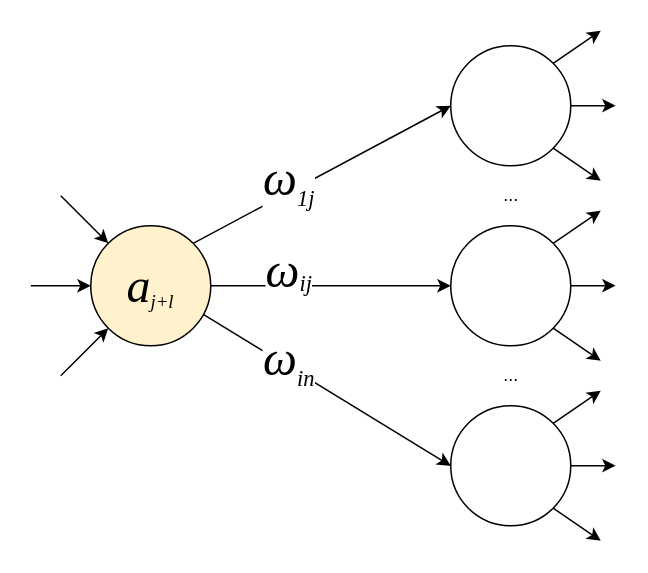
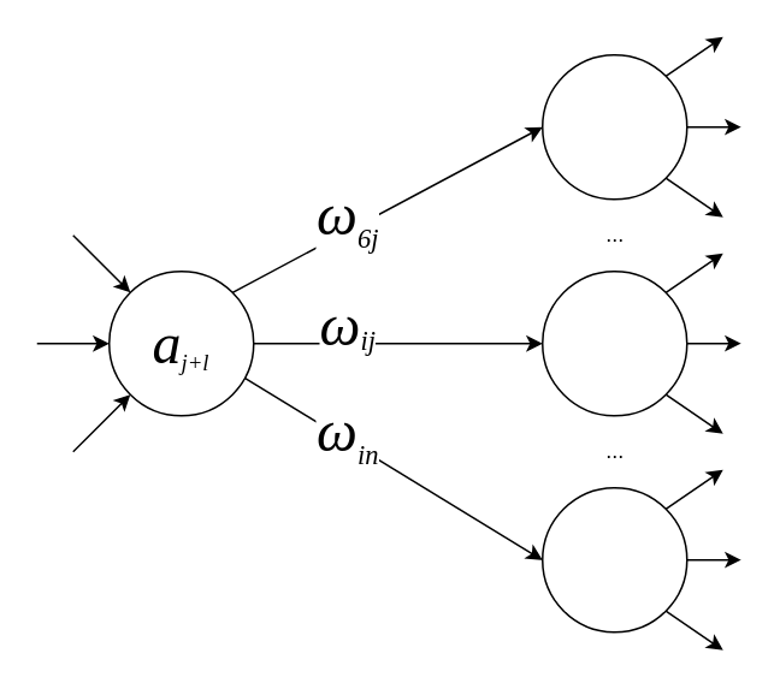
  <mxCell id="0" />
  <mxCell id="1" parent="0" />
  <mxCell id="2" style="edgeStyle=none;rounded=0;orthogonalLoop=1;jettySize=auto;html=1;exitX=1;exitY=0.5;exitDx=0;exitDy=0;fontFamily=Times New Roman;fontSize=9;" parent="1" edge="1"><mxGeometry relative="1" as="geometry"><mxPoint x="240" y="230" as="sourcePoint" /><mxPoint x="240" y="230" as="targetPoint" /></mxGeometry></mxCell>
  <mxCell id="3" style="edgeStyle=none;rounded=0;orthogonalLoop=1;jettySize=auto;html=1;exitX=0.938;exitY=0.738;exitDx=0;exitDy=0;entryX=0;entryY=0.5;entryDx=0;entryDy=0;fontFamily=Times New Roman;fontSize=15;exitPerimeter=0;" parent="1" edge="1" target="7" source="6"><mxGeometry relative="1" as="geometry"><mxPoint x="38.284" y="180.004" as="sourcePoint" /><mxPoint x="271.716" y="253.436" as="targetPoint" /></mxGeometry></mxCell>
  <mxCell id="4" style="edgeStyle=orthogonalEdgeStyle;rounded=0;orthogonalLoop=1;jettySize=auto;html=1;exitX=1;exitY=0.5;exitDx=0;exitDy=0;entryX=0;entryY=0.5;entryDx=0;entryDy=0;" edge="1" parent="1" source="6" target="8"><mxGeometry relative="1" as="geometry" /></mxCell>
  <mxCell id="5" style="rounded=0;orthogonalLoop=1;jettySize=auto;html=1;exitX=1;exitY=0;exitDx=0;exitDy=0;entryX=0;entryY=0.5;entryDx=0;entryDy=0;" edge="1" parent="1" source="6" target="15"><mxGeometry relative="1" as="geometry" /></mxCell>
- <mxCell id="6" value="&lt;font style=&quot;font-size: 15px&quot;&gt;&lt;font style=&quot;font-size: 32px&quot;&gt;a&lt;/font&gt;&lt;font style=&quot;font-size: 15px&quot;&gt;&lt;sub&gt;j+l&lt;/sub&gt;&lt;/font&gt;&lt;/font&gt;" style="ellipse;whiteSpace=wrap;html=1;aspect=fixed;fontSize=27;fontFamily=Times New Roman;fontStyle=2;fillColor=#fff2cc;" parent="1" vertex="1"><mxGeometry x="60" y="150" width="80" height="80" as="geometry" /></mxCell>
+ <mxCell id="6" value="&lt;font style=&quot;font-size: 15px&quot;&gt;&lt;font style=&quot;font-size: 32px&quot;&gt;a&lt;/font&gt;&lt;font style=&quot;font-size: 15px&quot;&gt;&lt;sub&gt;j+l&lt;/sub&gt;&lt;/font&gt;&lt;/font&gt;" style="ellipse;whiteSpace=wrap;html=1;aspect=fixed;fontSize=27;fontFamily=Times New Roman;fontStyle=2" parent="1" vertex="1"><mxGeometry x="60" y="150" width="80" height="80" as="geometry" /></mxCell>
  <mxCell id="7" value="" style="ellipse;whiteSpace=wrap;html=1;aspect=fixed;fontSize=27;fontFamily=Times New Roman;fontStyle=2" parent="1" vertex="1"><mxGeometry x="300" y="270" width="80" height="80" as="geometry" /></mxCell>
  <mxCell id="8" value="" style="ellipse;whiteSpace=wrap;html=1;aspect=fixed;fontSize=27;fontFamily=Times New Roman;fontStyle=2" parent="1" vertex="1"><mxGeometry x="300" y="150" width="80" height="80" as="geometry" /></mxCell>
  <mxCell id="9" value="" style="endArrow=classic;html=1;rounded=0;entryX=0;entryY=1;entryDx=0;entryDy=0;" edge="1" parent="1" target="6"><mxGeometry width="50" height="50" relative="1" as="geometry"><mxPoint x="40" y="250" as="sourcePoint" /><mxPoint x="60" y="220" as="targetPoint" /></mxGeometry></mxCell>
  <mxCell id="10" value="" style="endArrow=classic;html=1;rounded=0;entryX=0;entryY=0;entryDx=0;entryDy=0;" edge="1" parent="1" target="6"><mxGeometry width="50" height="50" relative="1" as="geometry"><mxPoint x="40" y="130" as="sourcePoint" /><mxPoint x="51.716" y="140.004" as="targetPoint" /></mxGeometry></mxCell>
  <mxCell id="11" value="" style="endArrow=classic;html=1;rounded=0;entryX=0;entryY=0.5;entryDx=0;entryDy=0;" edge="1" parent="1" target="6"><mxGeometry width="50" height="50" relative="1" as="geometry"><mxPoint x="20" y="190" as="sourcePoint" /><mxPoint x="51.716" y="174.144" as="targetPoint" /></mxGeometry></mxCell>
  <mxCell id="12" style="edgeStyle=none;rounded=0;orthogonalLoop=1;jettySize=auto;html=1;exitX=1;exitY=0;exitDx=0;exitDy=0;" edge="1" parent="1" source="15"><mxGeometry relative="1" as="geometry"><mxPoint x="400" y="20" as="targetPoint" /></mxGeometry></mxCell>
  <mxCell id="13" style="edgeStyle=none;rounded=0;orthogonalLoop=1;jettySize=auto;html=1;exitX=1;exitY=0.5;exitDx=0;exitDy=0;" edge="1" parent="1" source="15"><mxGeometry relative="1" as="geometry"><mxPoint x="410" y="69.952" as="targetPoint" /></mxGeometry></mxCell>
  <mxCell id="14" style="edgeStyle=none;rounded=0;orthogonalLoop=1;jettySize=auto;html=1;exitX=1;exitY=1;exitDx=0;exitDy=0;" edge="1" parent="1" source="15"><mxGeometry relative="1" as="geometry"><mxPoint x="400" y="120" as="targetPoint" /></mxGeometry></mxCell>
  <mxCell id="15" value="" style="ellipse;whiteSpace=wrap;html=1;aspect=fixed;fontSize=27;fontFamily=Times New Roman;fontStyle=2" vertex="1" parent="1"><mxGeometry x="300" y="30" width="80" height="80" as="geometry" /></mxCell>
- <mxCell id="16" value="&lt;i style=&quot;font-size: 32px&quot;&gt;&lt;span&gt;&lt;font style=&quot;font-size: 32px&quot;&gt;ω&lt;/font&gt;&lt;font style=&quot;font-size: 32px&quot; size=&quot;1&quot;&gt;&lt;sub style=&quot;font-size: 15px&quot;&gt;1j&lt;/sub&gt;&lt;/font&gt;&lt;/span&gt;&lt;/i&gt;" style="edgeLabel;html=1;align=center;verticalAlign=middle;resizable=0;points=[];fontSize=27;fontFamily=Times New Roman;" vertex="1" connectable="0" parent="1"><mxGeometry x="130.001" y="190.004" as="geometry"><mxPoint x="61" y="-71" as="offset" /></mxGeometry></mxCell>
+ <mxCell id="16" value="&lt;i style=&quot;font-size: 32px&quot;&gt;&lt;span&gt;&lt;font style=&quot;font-size: 32px&quot;&gt;ω&lt;/font&gt;&lt;font style=&quot;font-size: 32px&quot; size=&quot;1&quot;&gt;&lt;sub style=&quot;font-size: 15px&quot;&gt;6j&lt;/sub&gt;&lt;/font&gt;&lt;/span&gt;&lt;/i&gt;" style="edgeLabel;html=1;align=center;verticalAlign=middle;resizable=0;points=[];fontSize=27;fontFamily=Times New Roman;" vertex="1" connectable="0" parent="1"><mxGeometry x="130.001" y="190.004" as="geometry"><mxPoint x="61" y="-71" as="offset" /></mxGeometry></mxCell>
  <mxCell id="17" value="..." style="text;html=1;align=center;verticalAlign=middle;resizable=0;points=[];autosize=1;strokeColor=none;fillColor=none;" vertex="1" parent="1"><mxGeometry x="330" y="120" width="20" height="20" as="geometry" /></mxCell>
  <mxCell id="18" value="..." style="text;html=1;align=center;verticalAlign=middle;resizable=0;points=[];autosize=1;strokeColor=none;fillColor=none;" vertex="1" parent="1"><mxGeometry x="330" y="240" width="20" height="20" as="geometry" /></mxCell>
  <mxCell id="19" style="edgeStyle=none;rounded=0;orthogonalLoop=1;jettySize=auto;html=1;exitX=1;exitY=0;exitDx=0;exitDy=0;" edge="1" parent="1"><mxGeometry relative="1" as="geometry"><mxPoint x="400" y="140" as="targetPoint" /><mxPoint x="368.284" y="161.716" as="sourcePoint" /></mxGeometry></mxCell>
  <mxCell id="20" style="edgeStyle=none;rounded=0;orthogonalLoop=1;jettySize=auto;html=1;exitX=1;exitY=0.5;exitDx=0;exitDy=0;" edge="1" parent="1"><mxGeometry relative="1" as="geometry"><mxPoint x="410" y="189.952" as="targetPoint" /><mxPoint x="380" y="190" as="sourcePoint" /></mxGeometry></mxCell>
  <mxCell id="21" style="edgeStyle=none;rounded=0;orthogonalLoop=1;jettySize=auto;html=1;exitX=1;exitY=1;exitDx=0;exitDy=0;" edge="1" parent="1"><mxGeometry relative="1" as="geometry"><mxPoint x="400" y="240" as="targetPoint" /><mxPoint x="368.284" y="218.284" as="sourcePoint" /></mxGeometry></mxCell>
  <mxCell id="22" style="edgeStyle=none;rounded=0;orthogonalLoop=1;jettySize=auto;html=1;exitX=1;exitY=0;exitDx=0;exitDy=0;" edge="1" parent="1"><mxGeometry relative="1" as="geometry"><mxPoint x="400" y="260" as="targetPoint" /><mxPoint x="368.284" y="281.716" as="sourcePoint" /></mxGeometry></mxCell>
  <mxCell id="23" style="edgeStyle=none;rounded=0;orthogonalLoop=1;jettySize=auto;html=1;exitX=1;exitY=0.5;exitDx=0;exitDy=0;" edge="1" parent="1"><mxGeometry relative="1" as="geometry"><mxPoint x="410" y="309.952" as="targetPoint" /><mxPoint x="380" y="310" as="sourcePoint" /></mxGeometry></mxCell>
  <mxCell id="24" style="edgeStyle=none;rounded=0;orthogonalLoop=1;jettySize=auto;html=1;exitX=1;exitY=1;exitDx=0;exitDy=0;" edge="1" parent="1"><mxGeometry relative="1" as="geometry"><mxPoint x="400" y="360" as="targetPoint" /><mxPoint x="368.284" y="338.284" as="sourcePoint" /></mxGeometry></mxCell>
  <mxCell id="25" value="&lt;i style=&quot;font-size: 32px&quot;&gt;&lt;span&gt;&lt;font style=&quot;font-size: 32px&quot;&gt;ω&lt;/font&gt;&lt;font size=&quot;1&quot;&gt;&lt;sub style=&quot;font-size: 15px&quot;&gt;ij&lt;/sub&gt;&lt;/font&gt;&lt;/span&gt;&lt;/i&gt;" style="edgeLabel;html=1;align=center;verticalAlign=middle;resizable=0;points=[];fontSize=27;fontFamily=Times New Roman;" vertex="1" connectable="0" parent="1"><mxGeometry x="130.001" y="250.004" as="geometry"><mxPoint x="61" y="-71" as="offset" /></mxGeometry></mxCell>
  <mxCell id="26" value="&lt;i style=&quot;font-size: 32px&quot;&gt;&lt;span&gt;&lt;font style=&quot;font-size: 32px&quot;&gt;ω&lt;/font&gt;&lt;font style=&quot;font-size: 32px&quot; size=&quot;1&quot;&gt;&lt;sub style=&quot;font-size: 15px&quot;&gt;in&lt;/sub&gt;&lt;/font&gt;&lt;/span&gt;&lt;/i&gt;" style="edgeLabel;html=1;align=center;verticalAlign=middle;resizable=0;points=[];fontSize=27;fontFamily=Times New Roman;" vertex="1" connectable="0" parent="1"><mxGeometry x="130.001" y="310.004" as="geometry"><mxPoint x="61" y="-71" as="offset" /></mxGeometry></mxCell>
